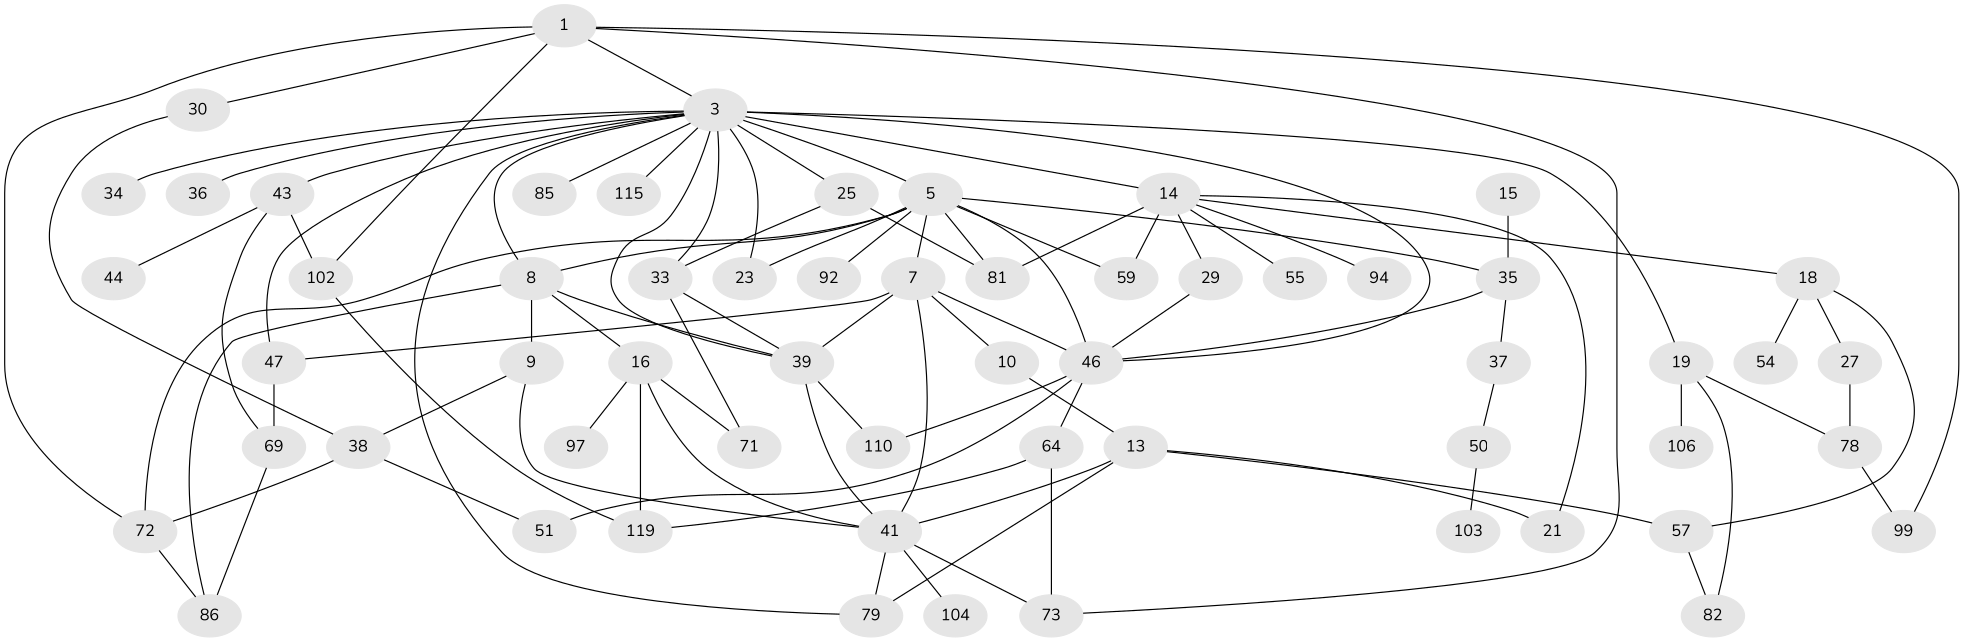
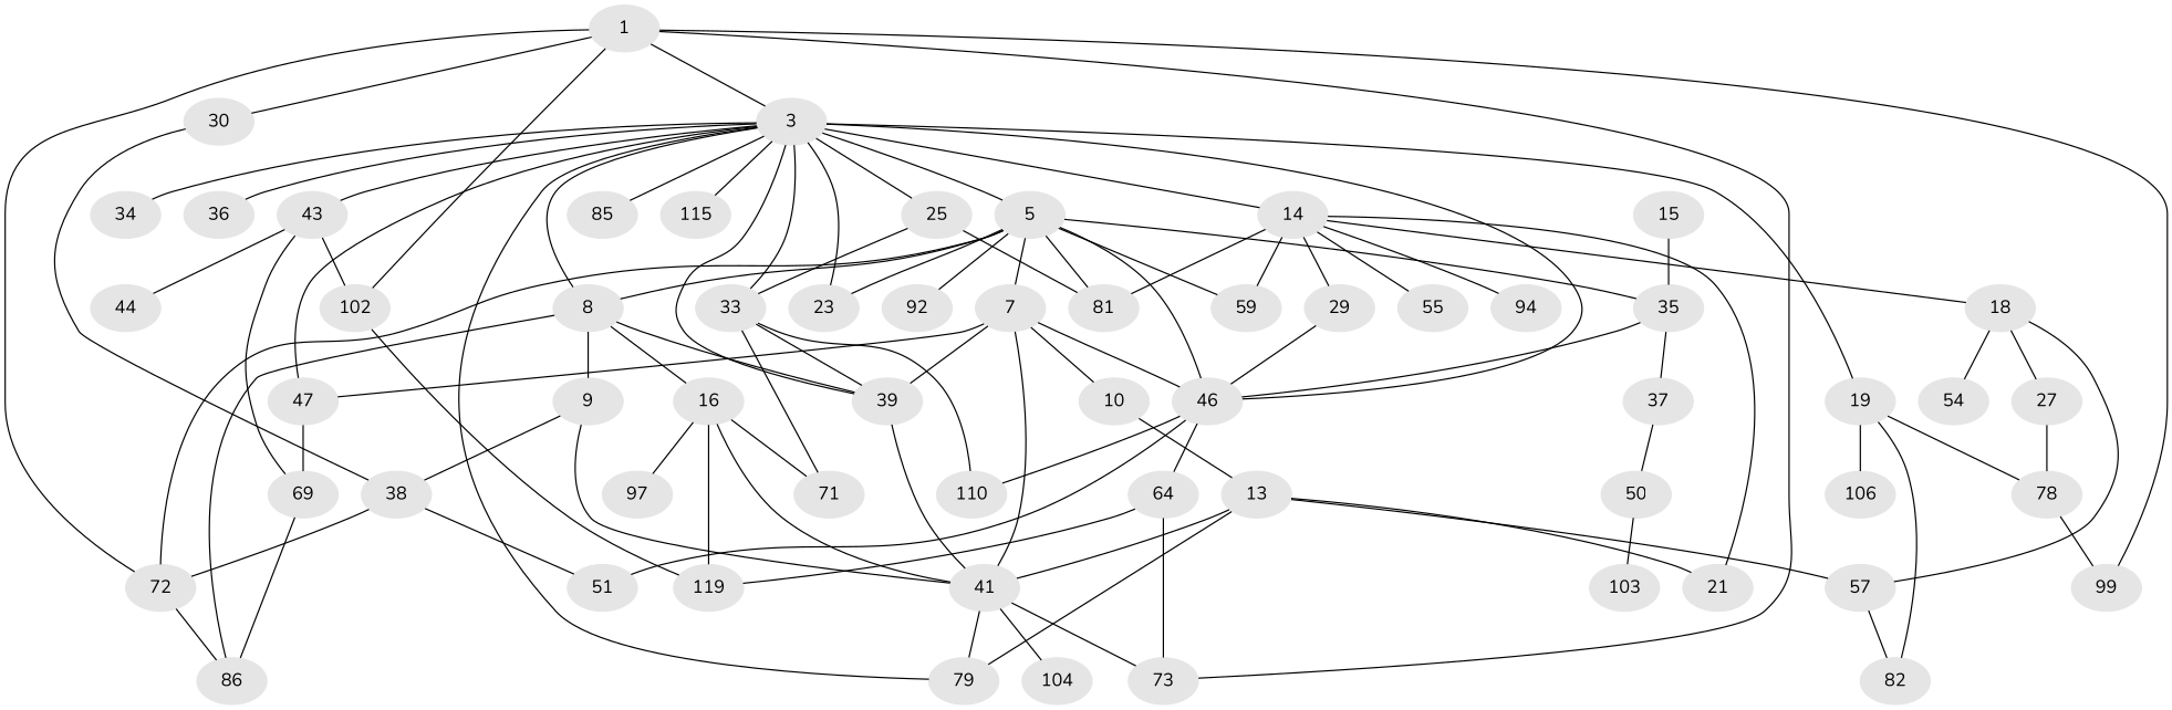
  graph {
    fontname=Nunito
    node [color=gray90 fontname=Nunito style=filled]
    edge [fontname=Nunito]
    1 [super="+2+20"]
    3 [super="+4+107+6"]
    30
    72 [super="+98+87"]
    73 [super="+93"]
    99
    102
    5 [super="+121+11"]
    8 [super="+40"]
    14 [super="+17"]
    19 [super="+53"]
    23
    25
    33 [super="+70"]
    34
    36
    39 [super="+84+89"]
    43 [super="+45"]
    46 [super="+58+74"]
    47 [super="+67"]
    79
    85
    115
    38 [super="+48+52"]
    86 [super="+120"]
    119
    7 [super="+26"]
    35 [super="+60"]
    59 [super="+91"]
    81 [super="+96"]
    92
    9
    16
    21
    18
    29 [super="+80"]
    55
    94
    15
    78 [super="+105"]
    82
    106
    71
    41 [super="+42+75"]
    110
    44 [super="+49"]
    69
    51 [super="+101"]
    64 [super="+77"]
    10
    37
    13 [super="+32+83+95"]
    104
    97
    57 [super="+68"]
    27 [super="+114+65"]
    54
    50 [super="+116+63"]
    103
    1 -- 3
    1 -- 30
    1 -- 72
    1 -- 73
    1 -- 99
    1 -- 102
    3 -- 5 [weight=2]
    3 -- 8
    3 -- 14 [weight=3]
    3 -- 19
    3 -- 23
    3 -- 25
    3 -- 33
    3 -- 34
    3 -- 36
    3 -- 39
    3 -- 43
    3 -- 46
    3 -- 47
    3 -- 79
    3 -- 85
    3 -- 115
    30 -- 38
    72 -- 86
    102 -- 119
    5 -- 72 [weight=2]
    5 -- 8 [weight=2]
    5 -- 23
    5 -- 46
    5 -- 7
    5 -- 35
    5 -- 59
    5 -- 81
    5 -- 92
    8 -- 39
    8 -- 86
    8 -- 9
    8 -- 16
    14 -- 59
    14 -- 81
    14 -- 21
    14 -- 18
    14 -- 29
    14 -- 55
    14 -- 94
    19 -- 78
    19 -- 82
    19 -- 106
    25 -- 33
    25 -- 81
    33 -- 39
    33 -- 71
    39 -- 41
-   39 -- 110
+   33 -- 110
    43 -- 102
    43 -- 44
    43 -- 69
    46 -- 110
    46 -- 51
    46 -- 64
    47 -- 69
    38 -- 72
    38 -- 51
    7 -- 39
    7 -- 46
    7 -- 47
    7 -- 41
    7 -- 10
    35 -- 46
    35 -- 37
    9 -- 38
    9 -- 41
    16 -- 119
    16 -- 71
    16 -- 41
    16 -- 97
    18 -- 57
    18 -- 27
    18 -- 54
    29 -- 46
    15 -- 35
    78 -- 99
    41 -- 73
    41 -- 79
    41 -- 104
    69 -- 86
    64 -- 73
    64 -- 119
    10 -- 13
    37 -- 50
    13 -- 79
    13 -- 21
    13 -- 41
    13 -- 57
    57 -- 82
    27 -- 78
    50 -- 103
  }
